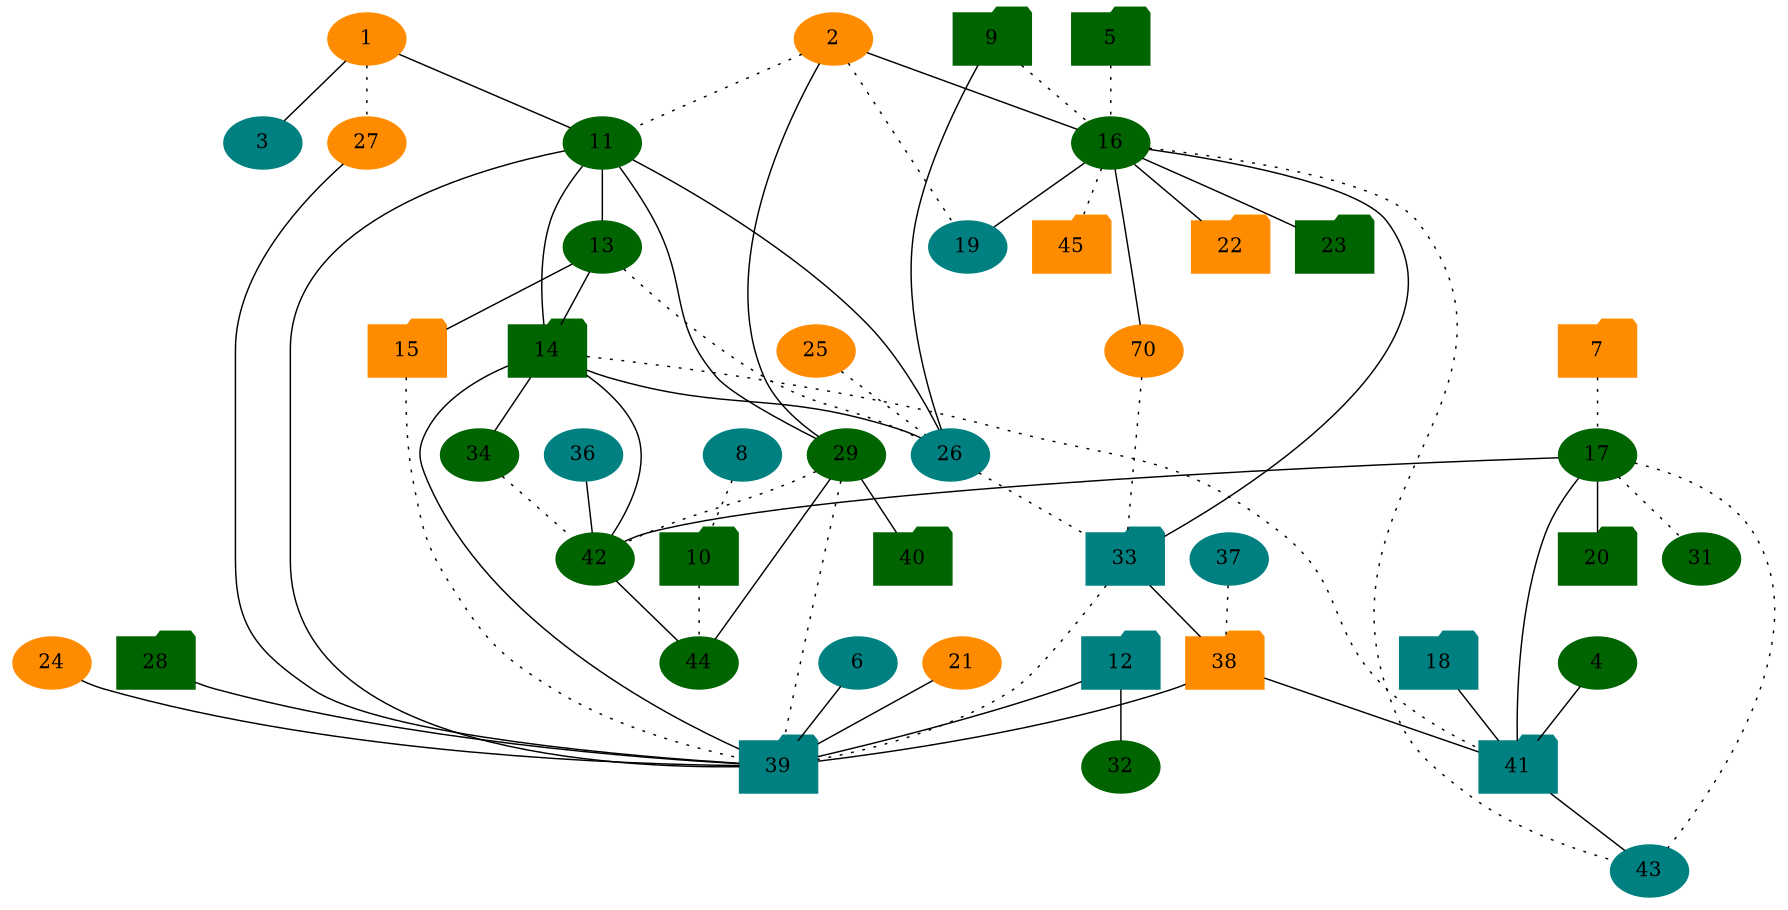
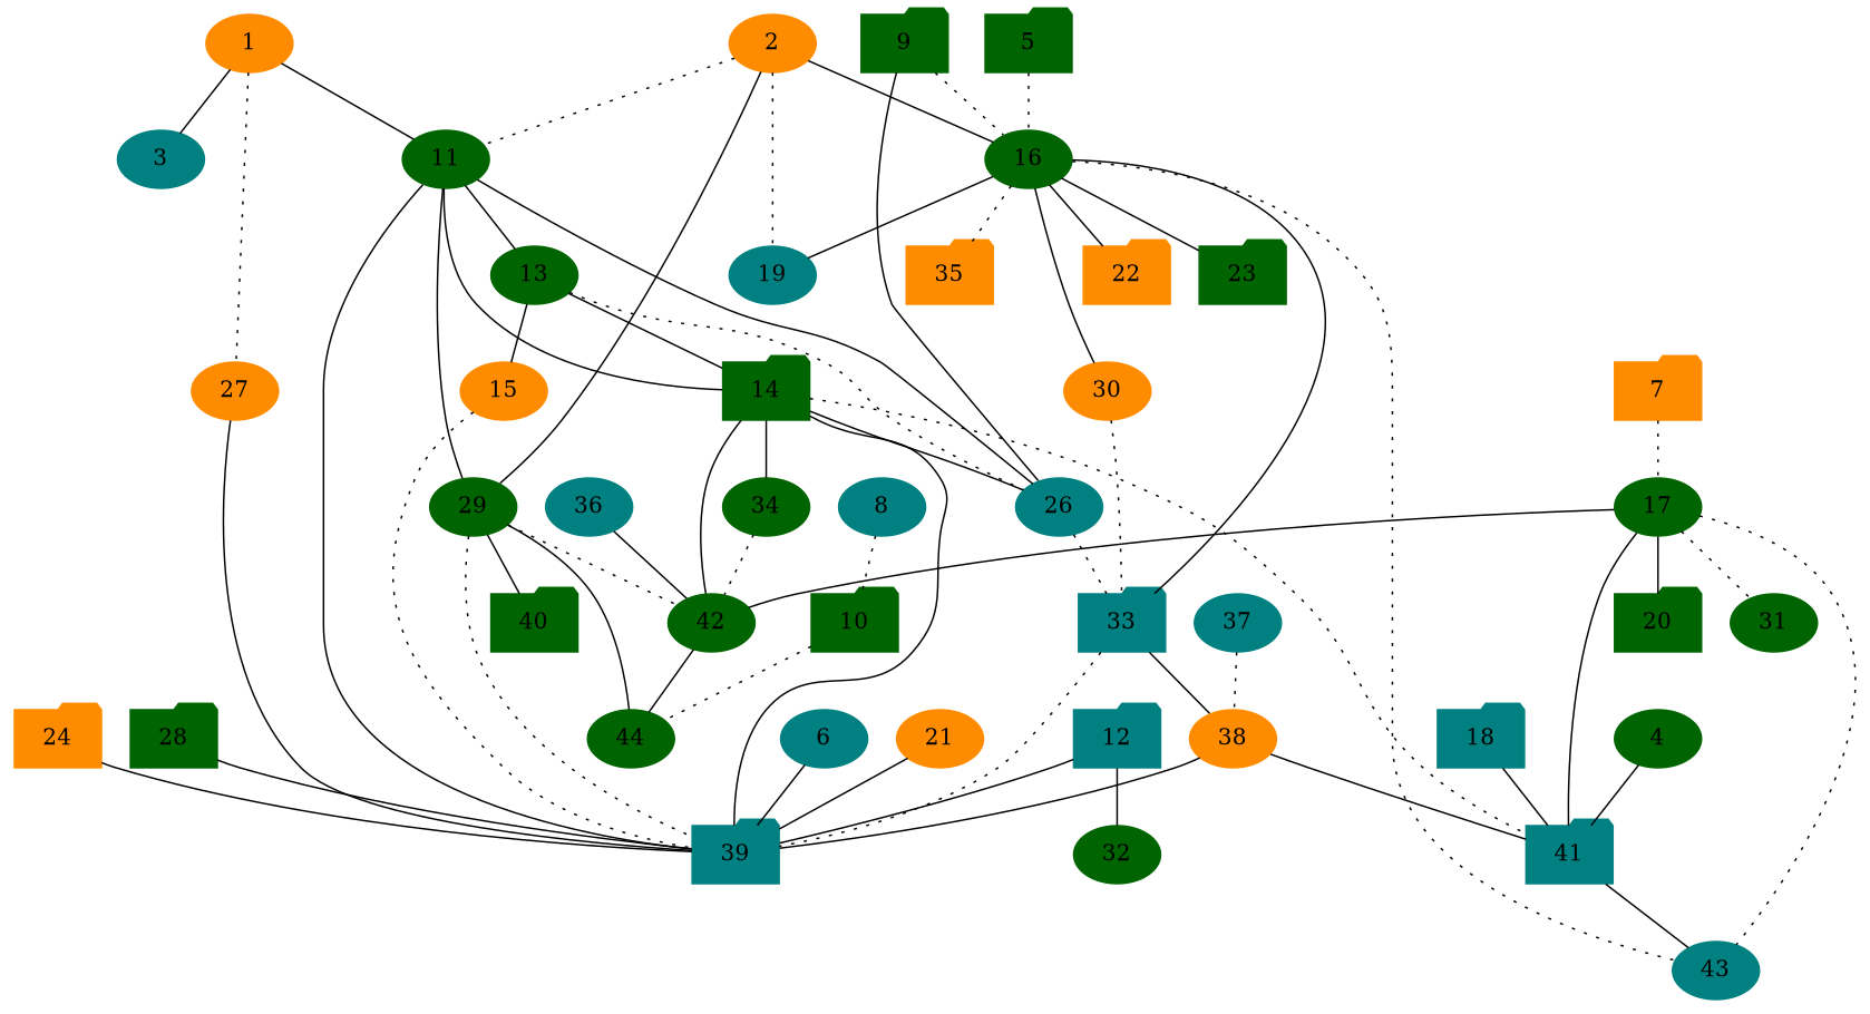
  graph {
    node [color=darkgreen shape=ellipse style=filled]
    edge [style=solid weight=1.0]
    1 [color=darkorange]
    3 [color=teal]
    11
    27 [color=darkorange]
    29
    39 [color=teal shape=folder]
    26 [color=teal]
    13
    14 [shape=folder]
    2 [color=darkorange]
    16
    19 [color=teal]
    22 [color=darkorange shape=folder]
    23 [shape=folder]
-   30 [color=darkorange label=70]
+   30 [color=darkorange]
    33 [color=teal shape=folder]
-   35 [color=darkorange shape=folder label=45]
+   35 [color=darkorange shape=folder]
    43 [color=teal]
    44
    42
    40 [shape=folder]
    41 [color=teal shape=folder]
    4
    5 [shape=folder]
    6 [color=teal]
    7 [color=darkorange shape=folder]
    17
    20 [shape=folder]
    31
    8 [color=teal]
    10 [shape=folder]
    9 [shape=folder]
-   15 [color=darkorange shape=folder]
+   15 [color=darkorange]
    34
    12 [color=teal shape=folder]
    32
-   38 [color=darkorange shape=folder]
+   38 [color=darkorange]
    18 [color=teal shape=folder]
    21 [color=darkorange]
-   24 [color=darkorange]
-   25 [color=darkorange]
+   24 [color=darkorange shape=folder]
    28 [shape=folder]
    36 [color=teal]
    37 [color=teal]
    1 -- 3
    1 -- 11
    1 -- 27 [style=dotted]
    11 -- 29
    11 -- 39
    11 -- 26
    11 -- 13
    11 -- 14
    27 -- 39
    29 -- 39 [style=dotted]
    29 -- 44 [weight=2.0]
    29 -- 42 [style=dotted weight=2.0]
    29 -- 40
    26 -- 33 [style=dotted]
    13 -- 26 [style=dotted]
    13 -- 14
    13 -- 15
    14 -- 39
    14 -- 26
    14 -- 42
    14 -- 41 [style=dotted]
    14 -- 34
    2 -- 11 [style=dotted]
    2 -- 29 [weight=2.0]
    2 -- 16 [weight=2.0]
    2 -- 19 [style=dotted weight=2.0]
    16 -- 19
    16 -- 22
    16 -- 23
    16 -- 30
    16 -- 33
    16 -- 35 [style=dotted]
    16 -- 43 [style=dotted]
    30 -- 33 [style=dotted]
    33 -- 39 [style=dotted weight=2.0]
    33 -- 38 [weight=2.0]
    42 -- 44
    41 -- 43
    4 -- 41
    5 -- 16 [style=dotted]
    6 -- 39
    7 -- 17 [style=dotted]
    17 -- 43 [style=dotted weight=2.0]
    17 -- 42
    17 -- 41 [weight=2.0]
    17 -- 20
    17 -- 31 [style=dotted]
    8 -- 10 [style=dotted]
    10 -- 44 [style=dotted]
    9 -- 26
    9 -- 16 [style=dotted]
    15 -- 39 [style=dotted]
    34 -- 42 [style=dotted]
    12 -- 39
    12 -- 32
    38 -- 39
    38 -- 41
    18 -- 41
    21 -- 39
    24 -- 39
-   25 -- 26 [style=dotted]
    28 -- 39
    36 -- 42
    37 -- 38 [style=dotted]
  }
